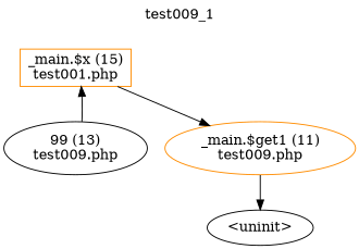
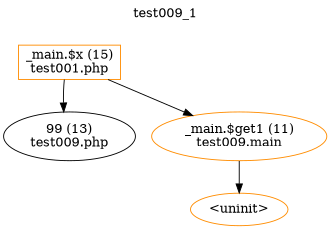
  digraph {
    label=test009_1
    labelloc=t
    node [color=darkorange shape=ellipse]
    n1 [label="_main.$x (15)\ntest001.php" shape=box]
    n2 [color=black label="99 (13)\ntest009.php"]
-   n3 [label="_main.$get1 (11)\ntest009.php"]
-   n4 [color=black label="<uninit>"]
-   n2 -> n1
+   n3 [label="_main.$get1 (11)\ntest009.main"]
+   n4 [label="<uninit>"]
+   n1 -> n2
    n1 -> n3
    n3 -> n4
  }
